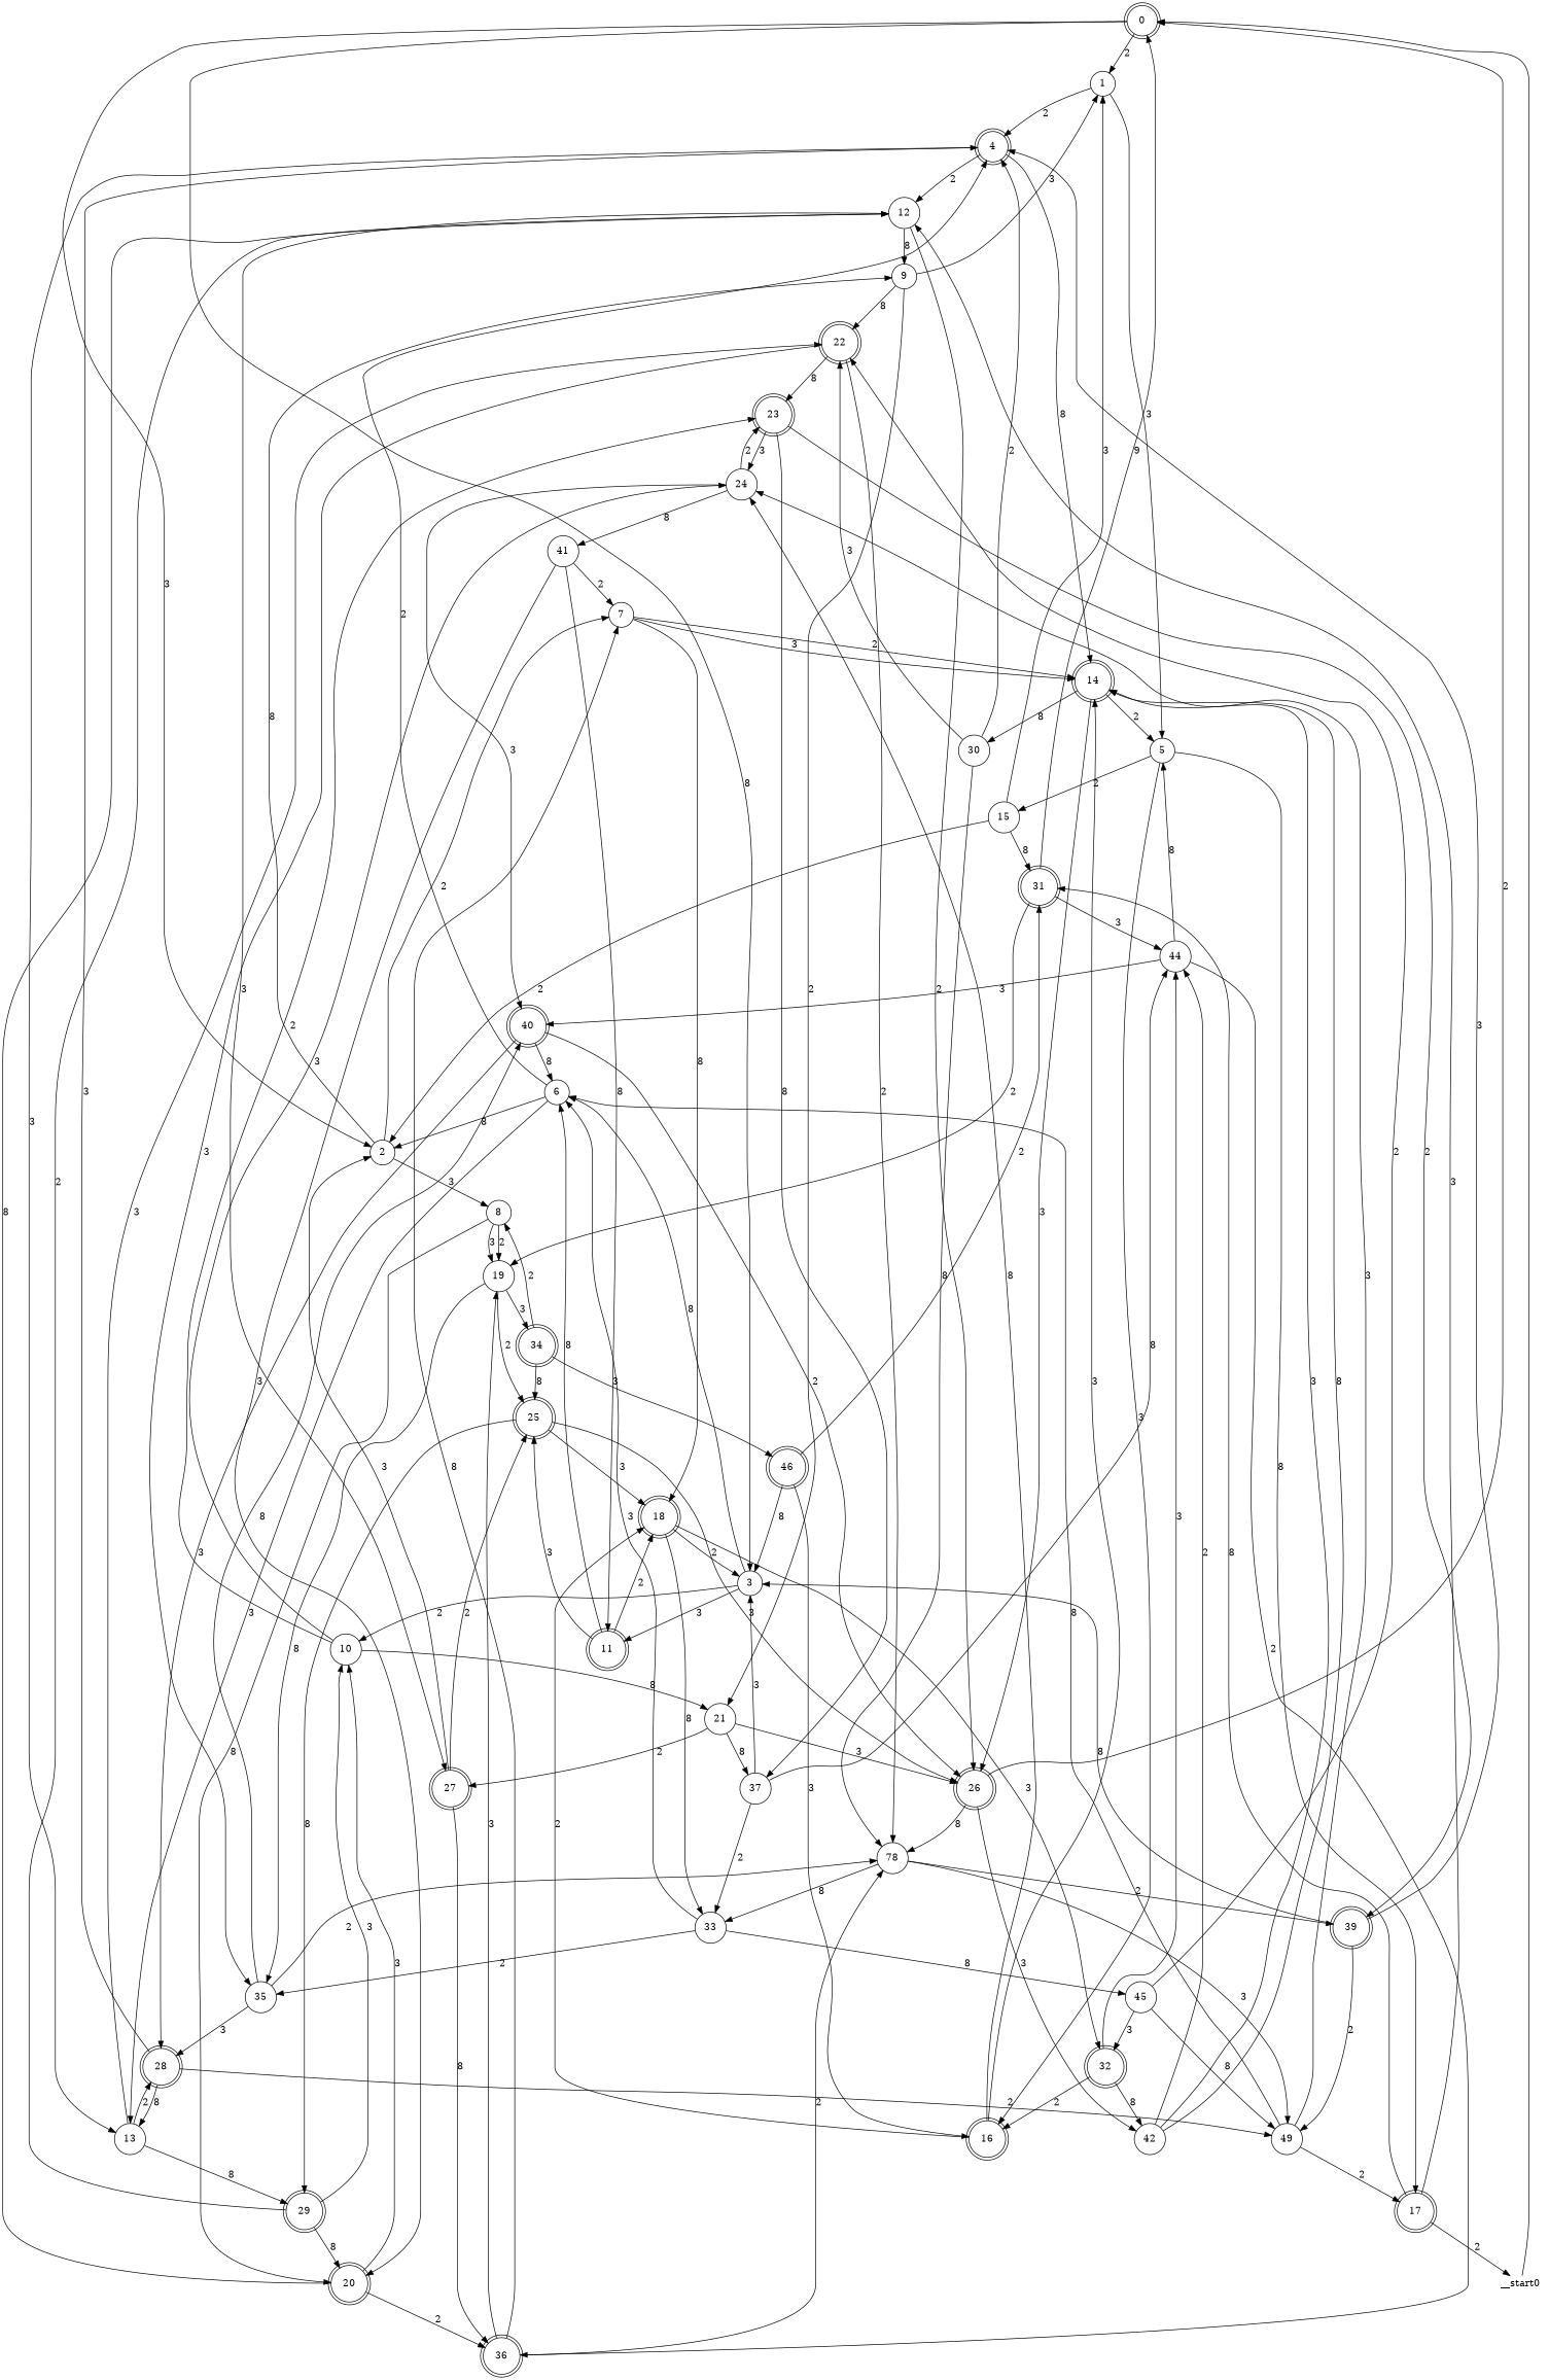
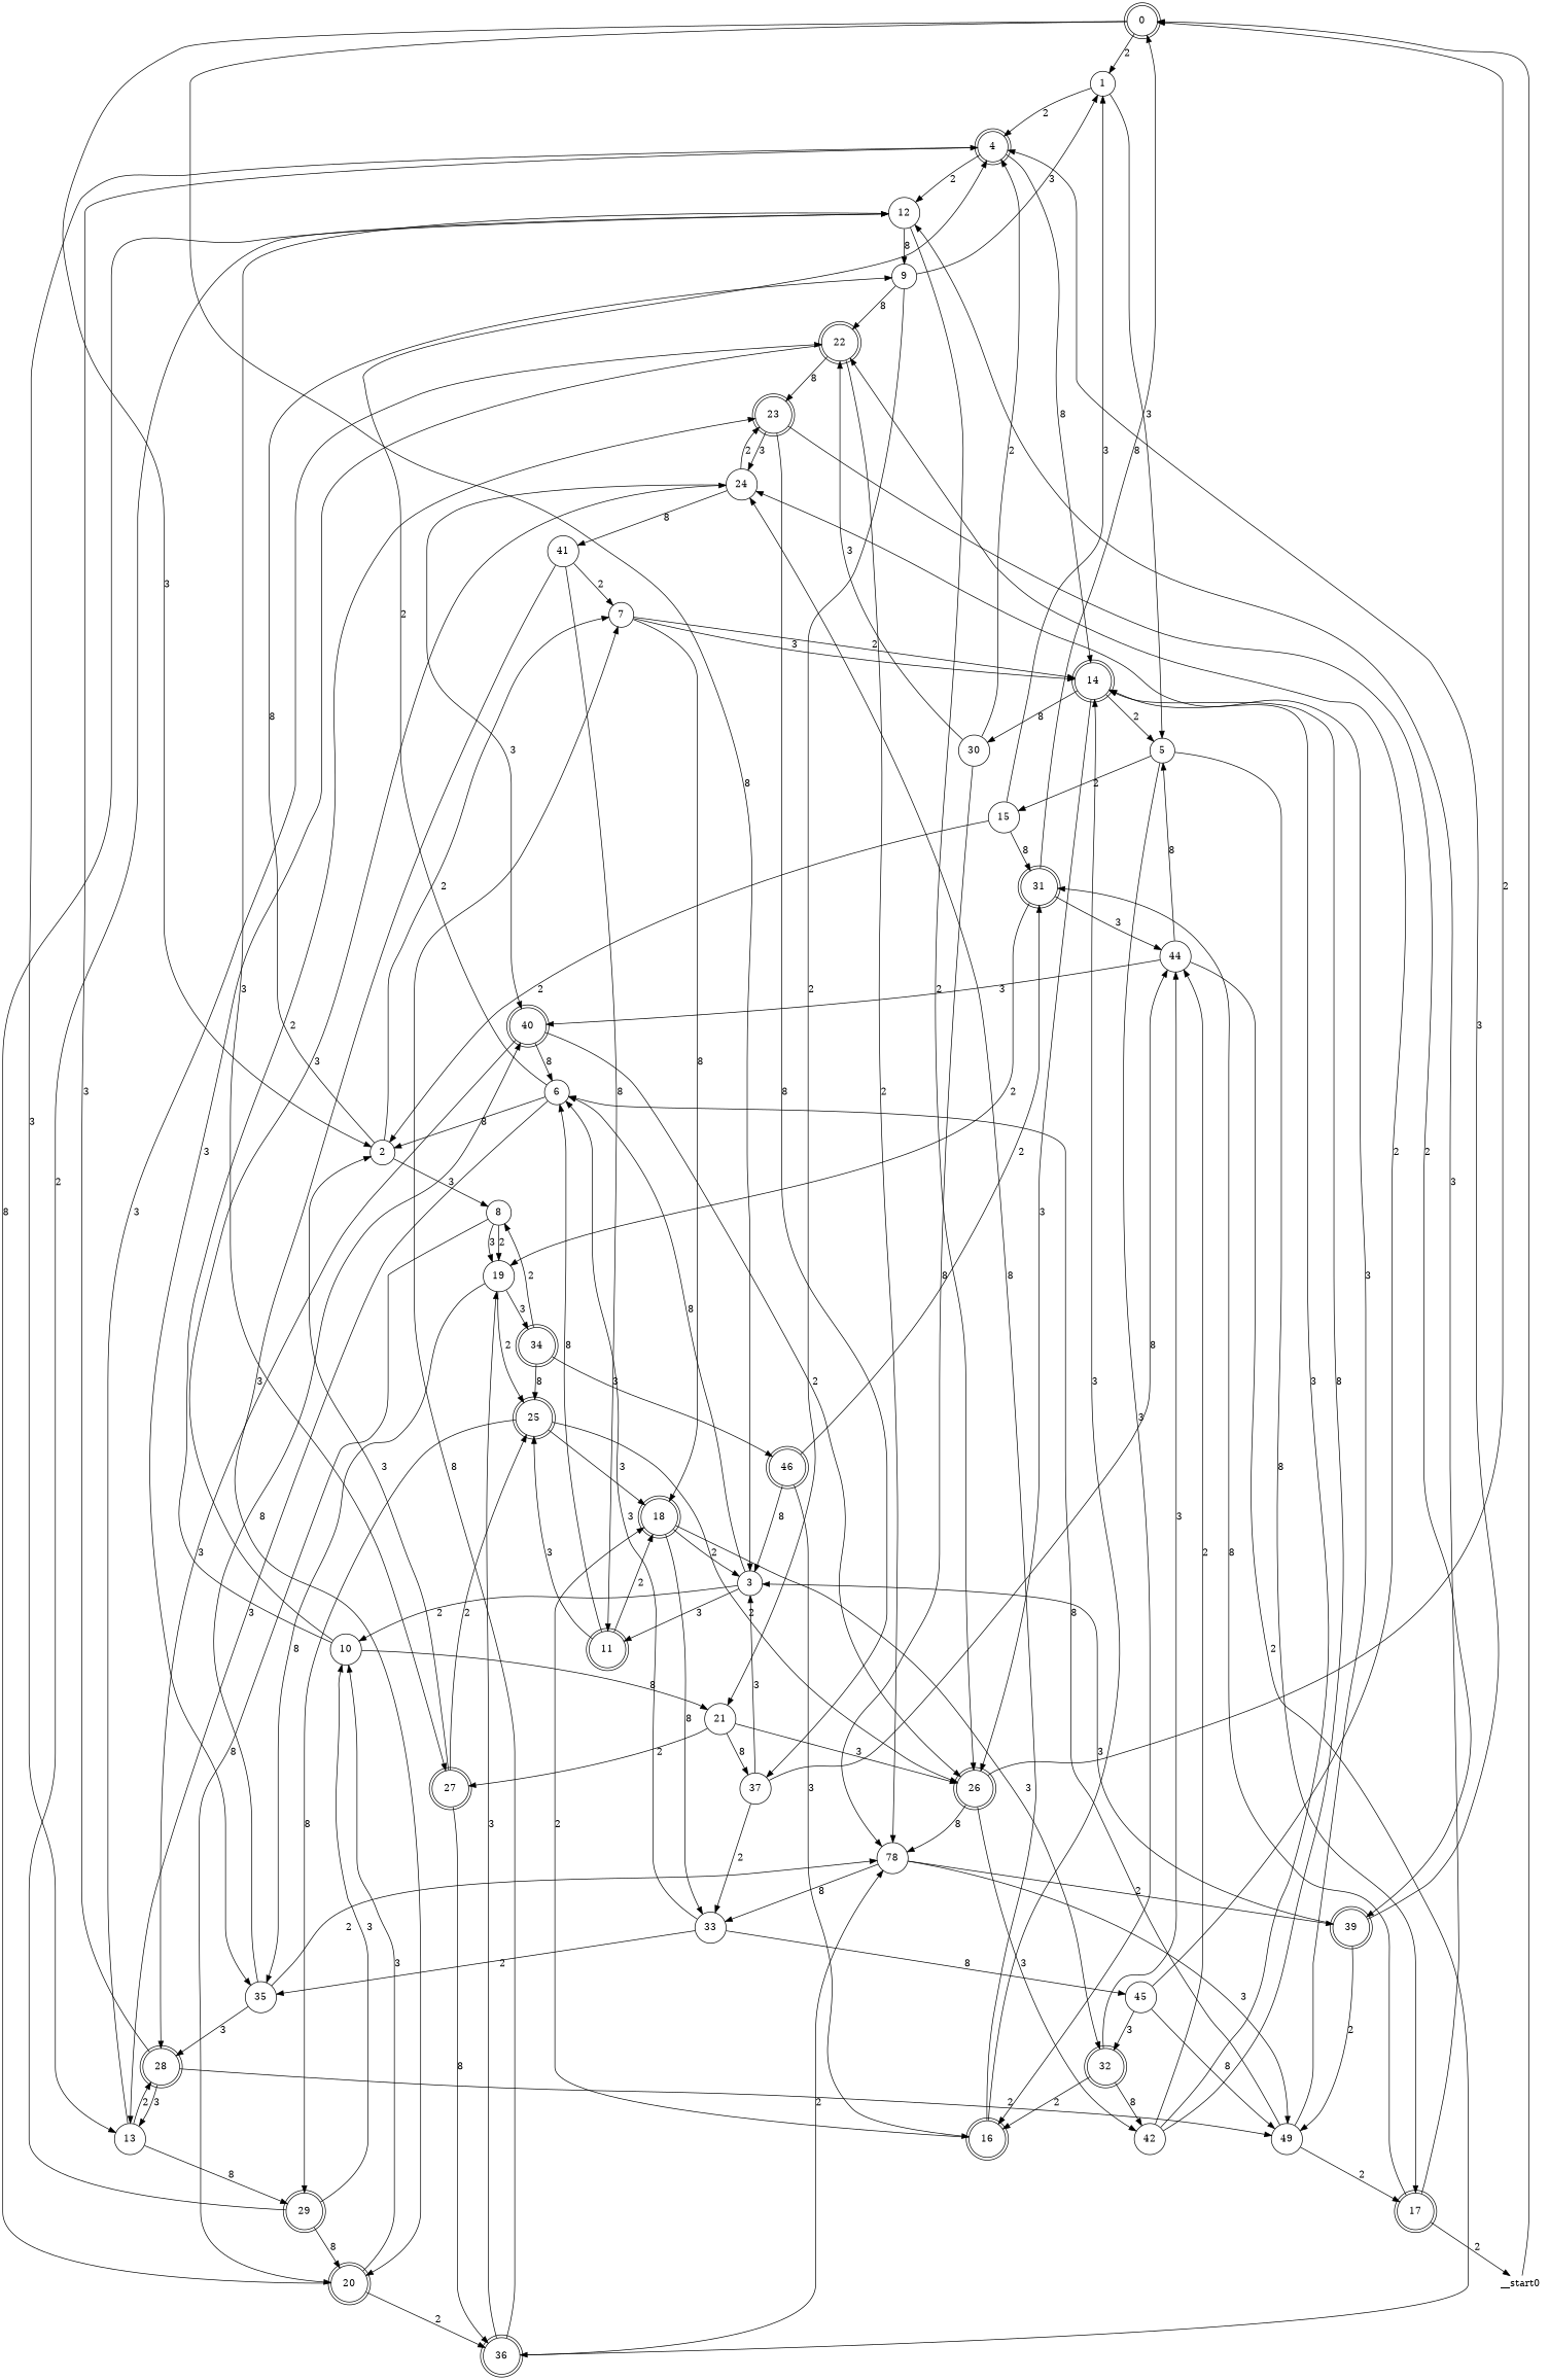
  digraph {
    node [shape=circle]
    n1 [label=0 shape=doublecircle]
    n2 [label=1]
    n3 [label=2]
    n4 [label=3]
    n5 [label=4 shape=doublecircle]
    n6 [label=5]
    n7 [label=7]
    n8 [label=8]
    n9 [label=9]
    n10 [label=6]
    n11 [label=10]
    n12 [label=11 shape=doublecircle]
    n13 [label=12]
    n14 [label=13]
    n15 [label=14 shape=doublecircle]
    n16 [label=15]
    n17 [label=16 shape=doublecircle]
    n18 [label=17 shape=doublecircle]
    n19 [label=18 shape=doublecircle]
    n20 [label=19]
    n21 [label=20 shape=doublecircle]
    n22 [label=21]
    n23 [label=22 shape=doublecircle]
    n24 [label=23 shape=doublecircle]
    n25 [label=24]
    n26 [label=25 shape=doublecircle]
    n27 [label=26 shape=doublecircle]
    n28 [label=27 shape=doublecircle]
    n29 [label=28 shape=doublecircle]
    n30 [label=29 shape=doublecircle]
    n31 [label=30]
    n32 [label=31 shape=doublecircle]
    __start0 [height=0 shape=none width=0]
    n34 [label=32 shape=doublecircle]
    n35 [label=33]
    n36 [label=34 shape=doublecircle]
    n37 [label=35]
    n38 [label=36 shape=doublecircle]
    n39 [label=37]
    n40 [label=78]
    n41 [label=39 shape=doublecircle]
    n42 [label=40 shape=doublecircle]
    n43 [label=41]
    n44 [label=42]
    n45 [label=49]
    n46 [label=44]
    n47 [label=45]
    n48 [label=46 shape=doublecircle]
    n1 -> n2 [label=2]
    n1 -> n3 [label=3]
    n1 -> n4 [label=8]
    n2 -> n5 [label=2]
    n2 -> n6 [label=3]
    n3 -> n7 [label=2]
    n3 -> n8 [label=3]
    n3 -> n9 [label=8]
    n4 -> n10 [label=8]
    n4 -> n11 [label=2]
    n4 -> n12 [label=3]
    n5 -> n13 [label=2]
    n5 -> n14 [label=3]
    n5 -> n15 [label=8]
    n6 -> n16 [label=2]
    n6 -> n17 [label=3]
    n6 -> n18 [label=8]
    n7 -> n15 [label=2]
    n7 -> n15 [label=3]
    n7 -> n19 [label=8]
    n8 -> n20 [label=2]
    n8 -> n20 [label=3]
    n8 -> n21 [label=8]
    n9 -> n2 [label=3]
    n9 -> n22 [label=2]
    n9 -> n23 [label=8]
    n10 -> n3 [label=8]
    n10 -> n5 [label=2]
    n10 -> n14 [label=3]
    n11 -> n22 [label=8]
    n11 -> n24 [label=2]
    n11 -> n25 [label=3]
    n12 -> n10 [label=8]
    n12 -> n19 [label=2]
    n12 -> n26 [label=3]
    n13 -> n9 [label=8]
    n13 -> n27 [label=2]
    n13 -> n28 [label=3]
    n14 -> n23 [label=3]
    n14 -> n29 [label=2]
    n14 -> n30 [label=8]
    n15 -> n6 [label=2]
    n15 -> n27 [label=3]
    n15 -> n31 [label=8]
    n16 -> n2 [label=3]
    n16 -> n3 [label=2]
    n16 -> n32 [label=8]
    n17 -> n15 [label=3]
    n17 -> n19 [label=2]
    n17 -> n25 [label=8]
    n18 -> n13 [label=3]
    n18 -> n32 [label=8]
    n18 -> __start0 [label=2]
    n19 -> n4 [label=2]
    n19 -> n34 [label=3]
    n19 -> n35 [label=8]
    n20 -> n26 [label=2]
    n20 -> n36 [label=3]
    n20 -> n37 [label=8]
    n21 -> n11 [label=3]
    n21 -> n13 [label=8]
    n21 -> n38 [label=2]
    n22 -> n27 [label=3]
    n22 -> n28 [label=2]
    n22 -> n39 [label=8]
    n23 -> n24 [label=8]
    n23 -> n37 [label=3]
    n23 -> n40 [label=2]
    n24 -> n25 [label=3]
    n24 -> n39 [label=8]
    n24 -> n41 [label=2]
    n25 -> n24 [label=2]
    n25 -> n42 [label=3]
    n25 -> n43 [label=8]
    n26 -> n19 [label=3]
-   n26 -> n27 [label=3]
+   n26 -> n27 [label=2]
    n26 -> n30 [label=8]
    n27 -> n1 [label=2]
    n27 -> n40 [label=8]
    n27 -> n44 [label=3]
    n28 -> n3 [label=3]
    n28 -> n26 [label=2]
    n28 -> n38 [label=8]
    n29 -> n5 [label=3]
-   n29 -> n14 [label=8]
+   n29 -> n14 [label=3]
    n29 -> n45 [label=2]
    n30 -> n11 [label=3]
    n30 -> n13 [label=2]
    n30 -> n21 [label=8]
    n31 -> n5 [label=2]
    n31 -> n23 [label=3]
    n31 -> n40 [label=8]
-   n32 -> n1 [label=9]
+   n32 -> n1 [label=8]
    n32 -> n20 [label=2]
    n32 -> n46 [label=3]
    __start0 -> n1
    n34 -> n17 [label=2]
    n34 -> n44 [label=8]
    n34 -> n46 [label=3]
    n35 -> n10 [label=3]
    n35 -> n37 [label=2]
    n35 -> n47 [label=8]
    n36 -> n8 [label=2]
    n36 -> n26 [label=8]
    n36 -> n48 [label=3]
    n37 -> n29 [label=3]
    n37 -> n40 [label=2]
    n37 -> n42 [label=8]
    n38 -> n7 [label=8]
    n38 -> n20 [label=3]
    n38 -> n40 [label=2]
    n39 -> n4 [label=3]
    n39 -> n35 [label=2]
    n39 -> n46 [label=8]
    n40 -> n35 [label=8]
    n40 -> n41 [label=2]
    n40 -> n45 [label=3]
-   n41 -> n4 [label=8]
+   n41 -> n4 [label=3]
    n41 -> n5 [label=3]
    n41 -> n45 [label=2]
    n42 -> n10 [label=8]
    n42 -> n27 [label=2]
    n42 -> n29 [label=3]
    n43 -> n7 [label=2]
    n43 -> n12 [label=8]
    n43 -> n21 [label=3]
    n44 -> n15 [label=3]
    n44 -> n15 [label=8]
    n44 -> n46 [label=2]
    n45 -> n10 [label=8]
    n45 -> n18 [label=2]
    n45 -> n25 [label=3]
    n46 -> n6 [label=8]
    n46 -> n38 [label=2]
    n46 -> n42 [label=3]
    n47 -> n23 [label=2]
    n47 -> n34 [label=3]
    n47 -> n45 [label=8]
    n48 -> n4 [label=8]
    n48 -> n17 [label=3]
    n48 -> n32 [label=2]
  }
